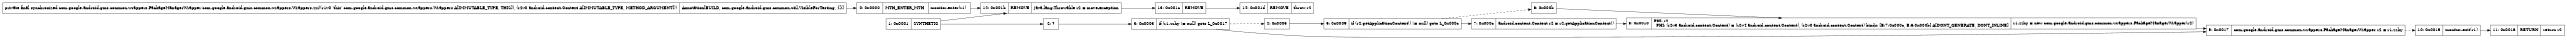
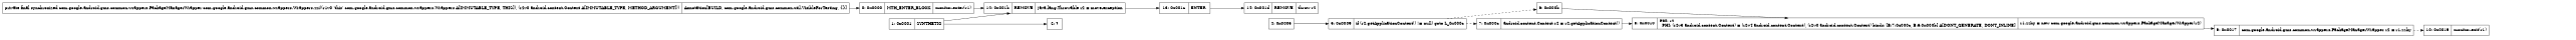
  digraph {
    fontname="DejaVu Serif"
    rankdir=LR
    node [fontname="DejaVu Serif" shape=record]
    edge [fontname="DejaVu Serif"]
-   n1 [label="{0\:\ 0x0000|MTH_ENTER_MTH\l|monitor\-enter(r1)\l}"]
+   n1 [label="{0\:\ 0x0000|MTH_ENTER_BLOCK\l|monitor\-enter(r1)\l}"]
    n2 [label="{12\:\ 0x001b|REMOVE\l|java.lang.Throwable r2 = move\-exception\l}"]
    n3 [label="{1\:\ 0x0001|SYNTHETIC\l}"]
    n4 [label="{2\:\ ?}"]
-   n5 [label="{3\:\ 0x0003|if (r1.zzhy != null) goto L_0x0017\l}"]
-   n6 [label="{13\:\ 0x001c|REMOVE\l}"]
+   n6 [label="{13\:\ 0x001c|ENTER\l}"]
    n7 [label="{4\:\ 0x0005}"]
    n8 [label="{9\:\ 0x0017|com.google.android.gms.common.wrappers.PackageManagerWrapper r2 = r1.zzhy\l}"]
    n9 [label="{5\:\ 0x0009|if (r2.getApplicationContext() != null) goto L_0x000c\l}"]
    n10 [label="{10\:\ 0x0019|monitor\-exit(r1)\l}"]
    n11 [label="{6\:\ 0x000b}"]
    n12 [label="{7\:\ 0x000c|android.content.Context r2 = r2.getApplicationContext()\l}"]
    n13 [label="{8\:\ 0x0010|PHI: r2 \l  PHI: (r2v3 android.content.Context) = (r2v4 android.content.Context), (r2v0 android.content.Context) binds: [B:7:0x000c, B:6:0x000b] A[DONT_GENERATE, DONT_INLINE]\l|r1.zzhy = new com.google.android.gms.common.wrappers.PackageManagerWrapper(r2)\l}"]
-   n14 [label="{11\:\ 0x001a|RETURN\l|return r2\l}"]
    n15 [label="{14\:\ 0x001d|REMOVE\l|throw r2\l}"]
    n16 [label="{private final synchronized com.google.android.gms.common.wrappers.PackageManagerWrapper com.google.android.gms.common.wrappers.Wrappers.zzi((r1v0 'this' com.google.android.gms.common.wrappers.Wrappers A[IMMUTABLE_TYPE, THIS]), (r2v0 android.content.Context A[IMMUTABLE_TYPE, METHOD_ARGUMENT]))  | Annotation[BUILD, com.google.android.gms.common.util.VisibleForTesting, \{\}]\l}"]
    n1 -> n2
    n2 -> n6
    n3 -> n2
    n3 -> n4
-   n4 -> n5
-   n5 -> n7 [style=dashed]
-   n5 -> n8
    n6 -> n15
    n7 -> n9
    n8 -> n10 [style=dashed]
    n9 -> n11 [style=dashed]
-   n9 -> n12
-   n10 -> n14
+   n9 -> n12 [style=dashed]
    n11 -> n13
    n12 -> n13
    n13 -> n8
    n16 -> n1
  }
